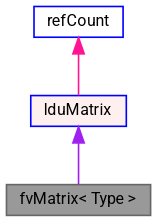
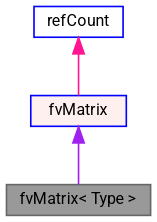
  digraph {
    fontname=Roboto
    node [color=blue fontname=Roboto fontsize=10 shape=box style=filled]
    edge [dir=back fontname=Roboto fontsize=10 labelfontname=Helvetica labelfontsize=10 style=solid]
    n1 [color=gray40 fillcolor=grey60 fontcolor=black height=0.2 label="fvMatrix\< Type \>" width=0.4]
    n2 [fillcolor=white height=0.2 label=refCount width=0.4]
-   n3 [fillcolor="#FFF0F0" height=0.2 label=lduMatrix width=0.4]
+   n3 [fillcolor="#FFF0F0" height=0.2 label=fvMatrix width=0.4]
    n2 -> n3 [color=deeppink]
    n3 -> n1 [color=purple]
  }
